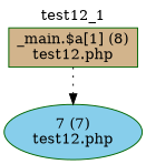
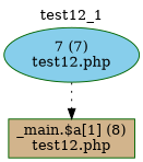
  digraph {
    label=test12_1
    labelloc=t
    node [style=filled color=darkgreen]
    n1 [label="_main.$a[1] (8)\ntest12.php" shape=box fillcolor=tan]
    n2 [label="7 (7)\ntest12.php" shape=ellipse fillcolor=skyblue]
-   n1 -> n2 [style=dotted]
+   n2 -> n1 [style=dotted]
  }
